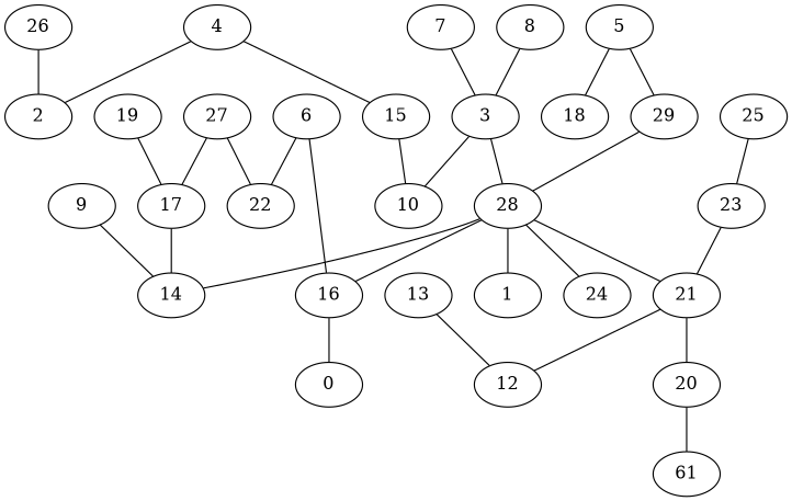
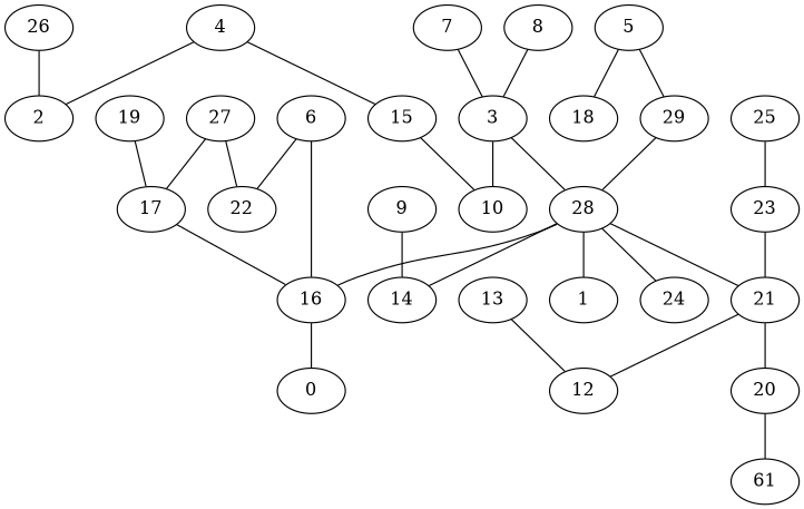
  digraph {
    edge [color=black dir=none]
    26
    2
    28
    14
    16
    1
    24
    21
    0
    12
    20
    19
    17
    6
    22
    3
    10
    7
    27
    29
    15
    13
    n23 [label=61]
    23
    5
    18
    9
    8
    4
    25
    subgraph sub_1 {
      26
      2
      28
      14
      16
      1
      24
      21
      0
      12
      20
      19
      17
      6
      22
      3
      10
      7
      27
      29
      15
      13
      n23
      23
      5
      18
      9
      8
      4
      25
    }
    26 -> 2
    28 -> 14
    28 -> 16
    28 -> 1
    28 -> 24
    28 -> 21
    16 -> 0
    21 -> 12
    21 -> 20
    20 -> n23
    19 -> 17
-   17 -> 14
+   17 -> 16
    6 -> 16
    6 -> 22
    3 -> 28
    3 -> 10
    7 -> 3
    27 -> 17
    27 -> 22
    29 -> 28
    15 -> 10
    13 -> 12
    23 -> 21
    5 -> 29
    5 -> 18
    9 -> 14
    8 -> 3
    4 -> 2
    4 -> 15
    25 -> 23
  }
